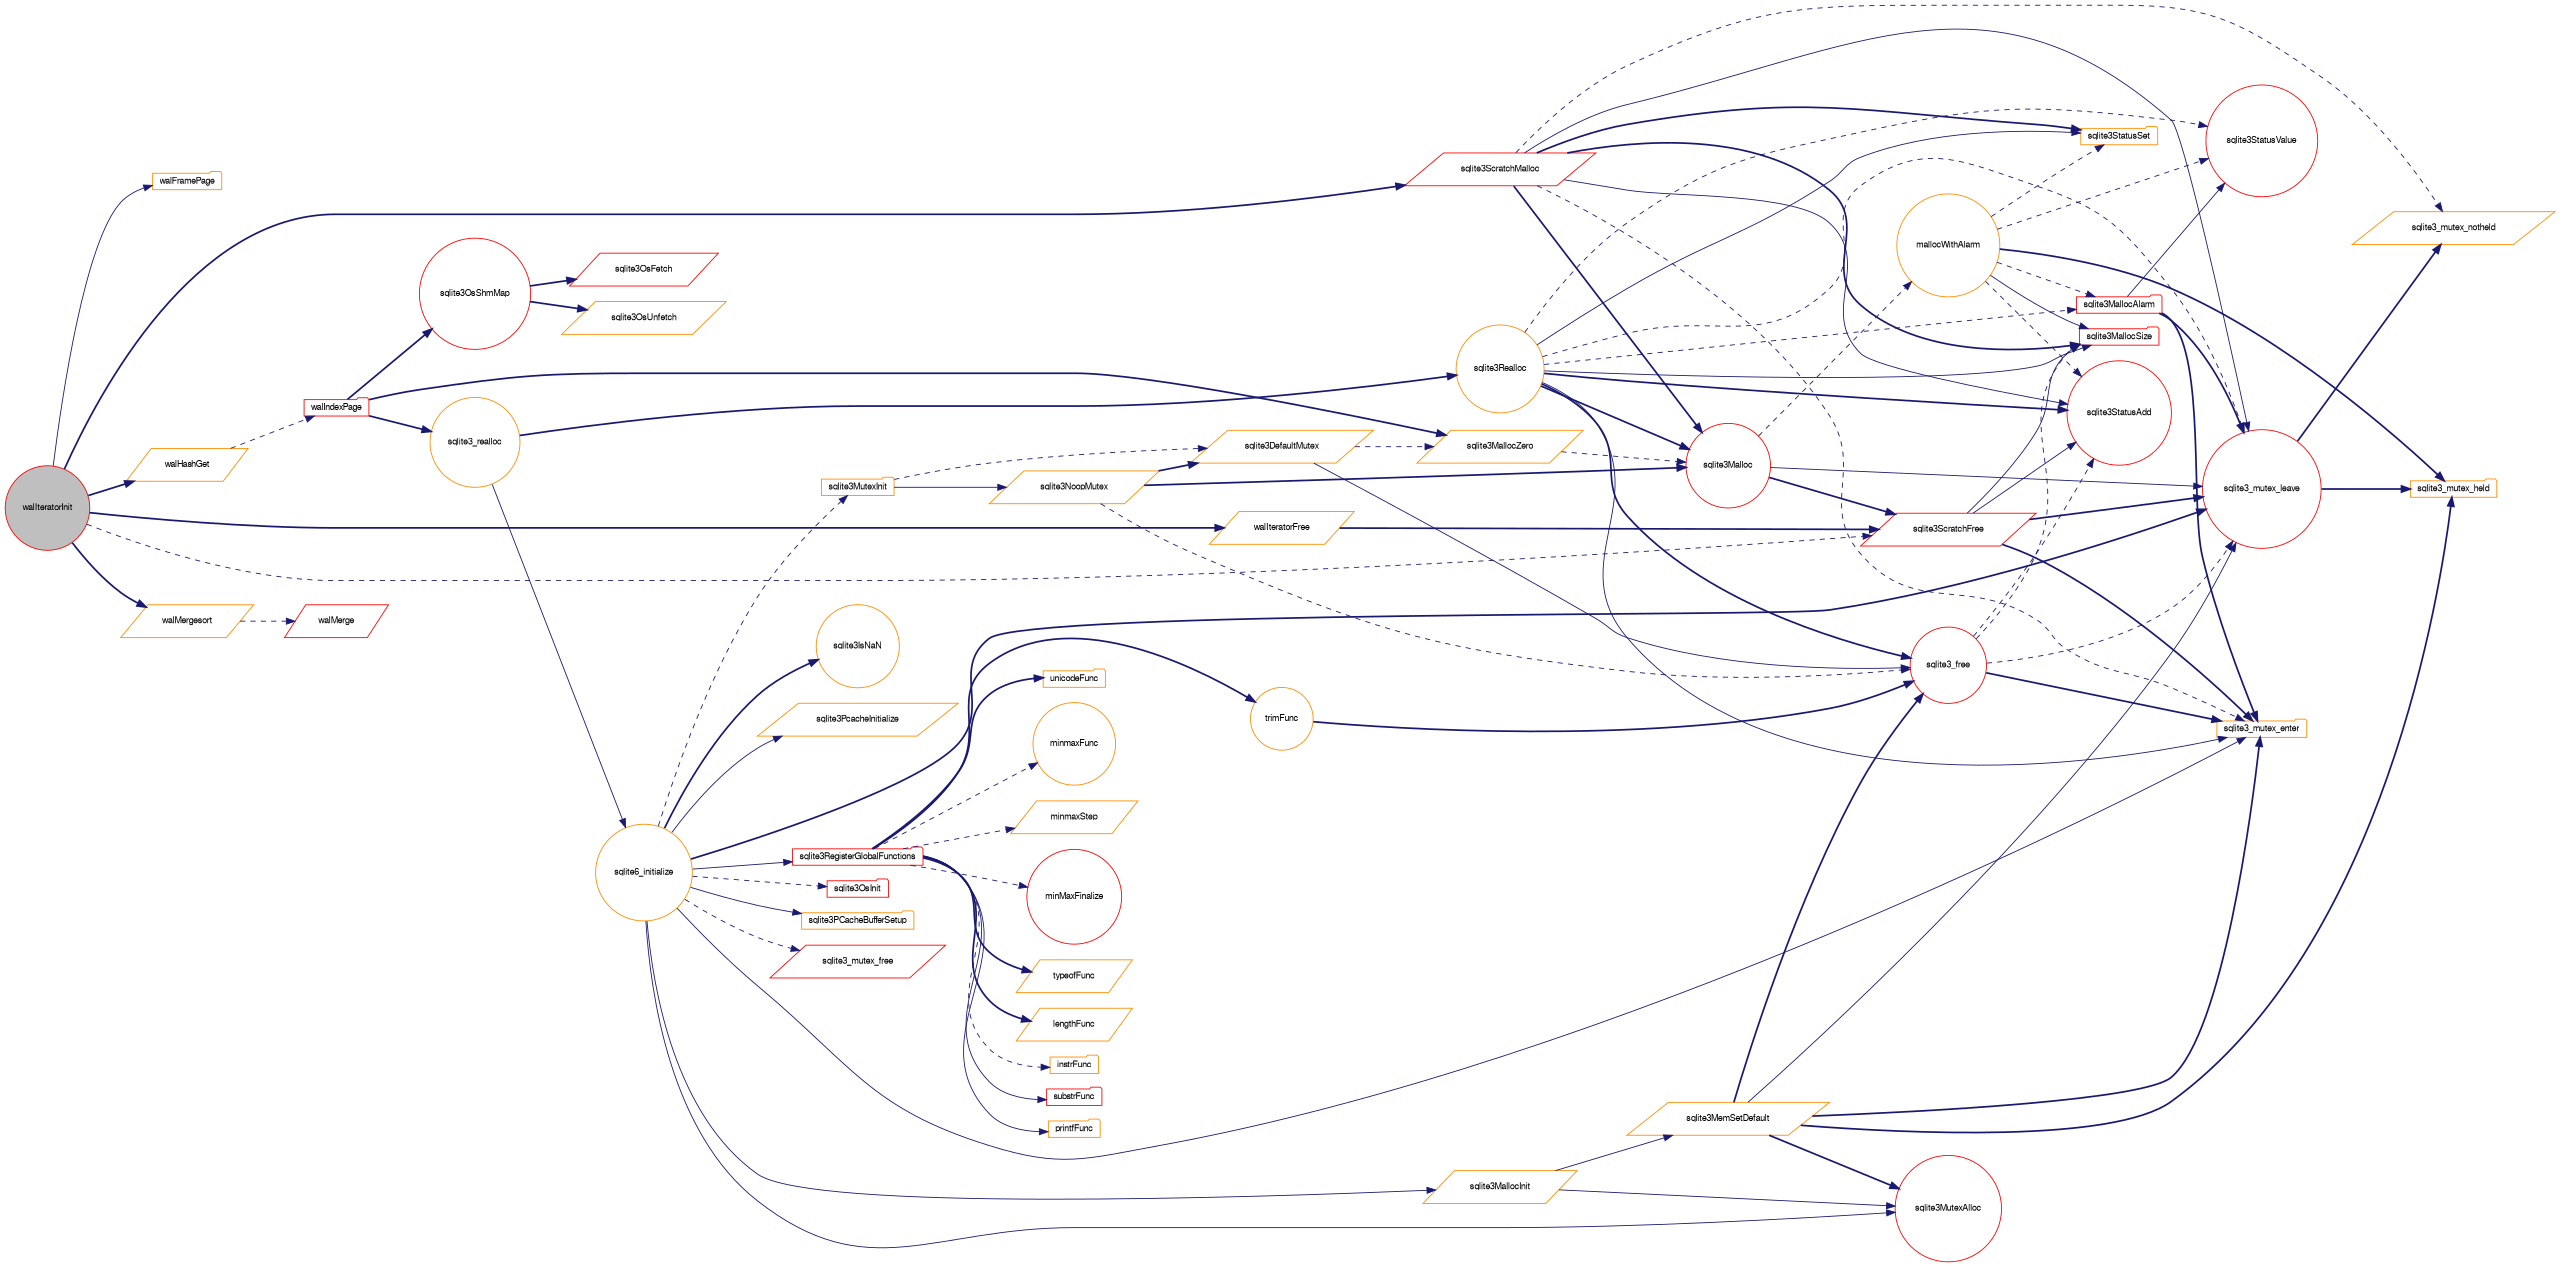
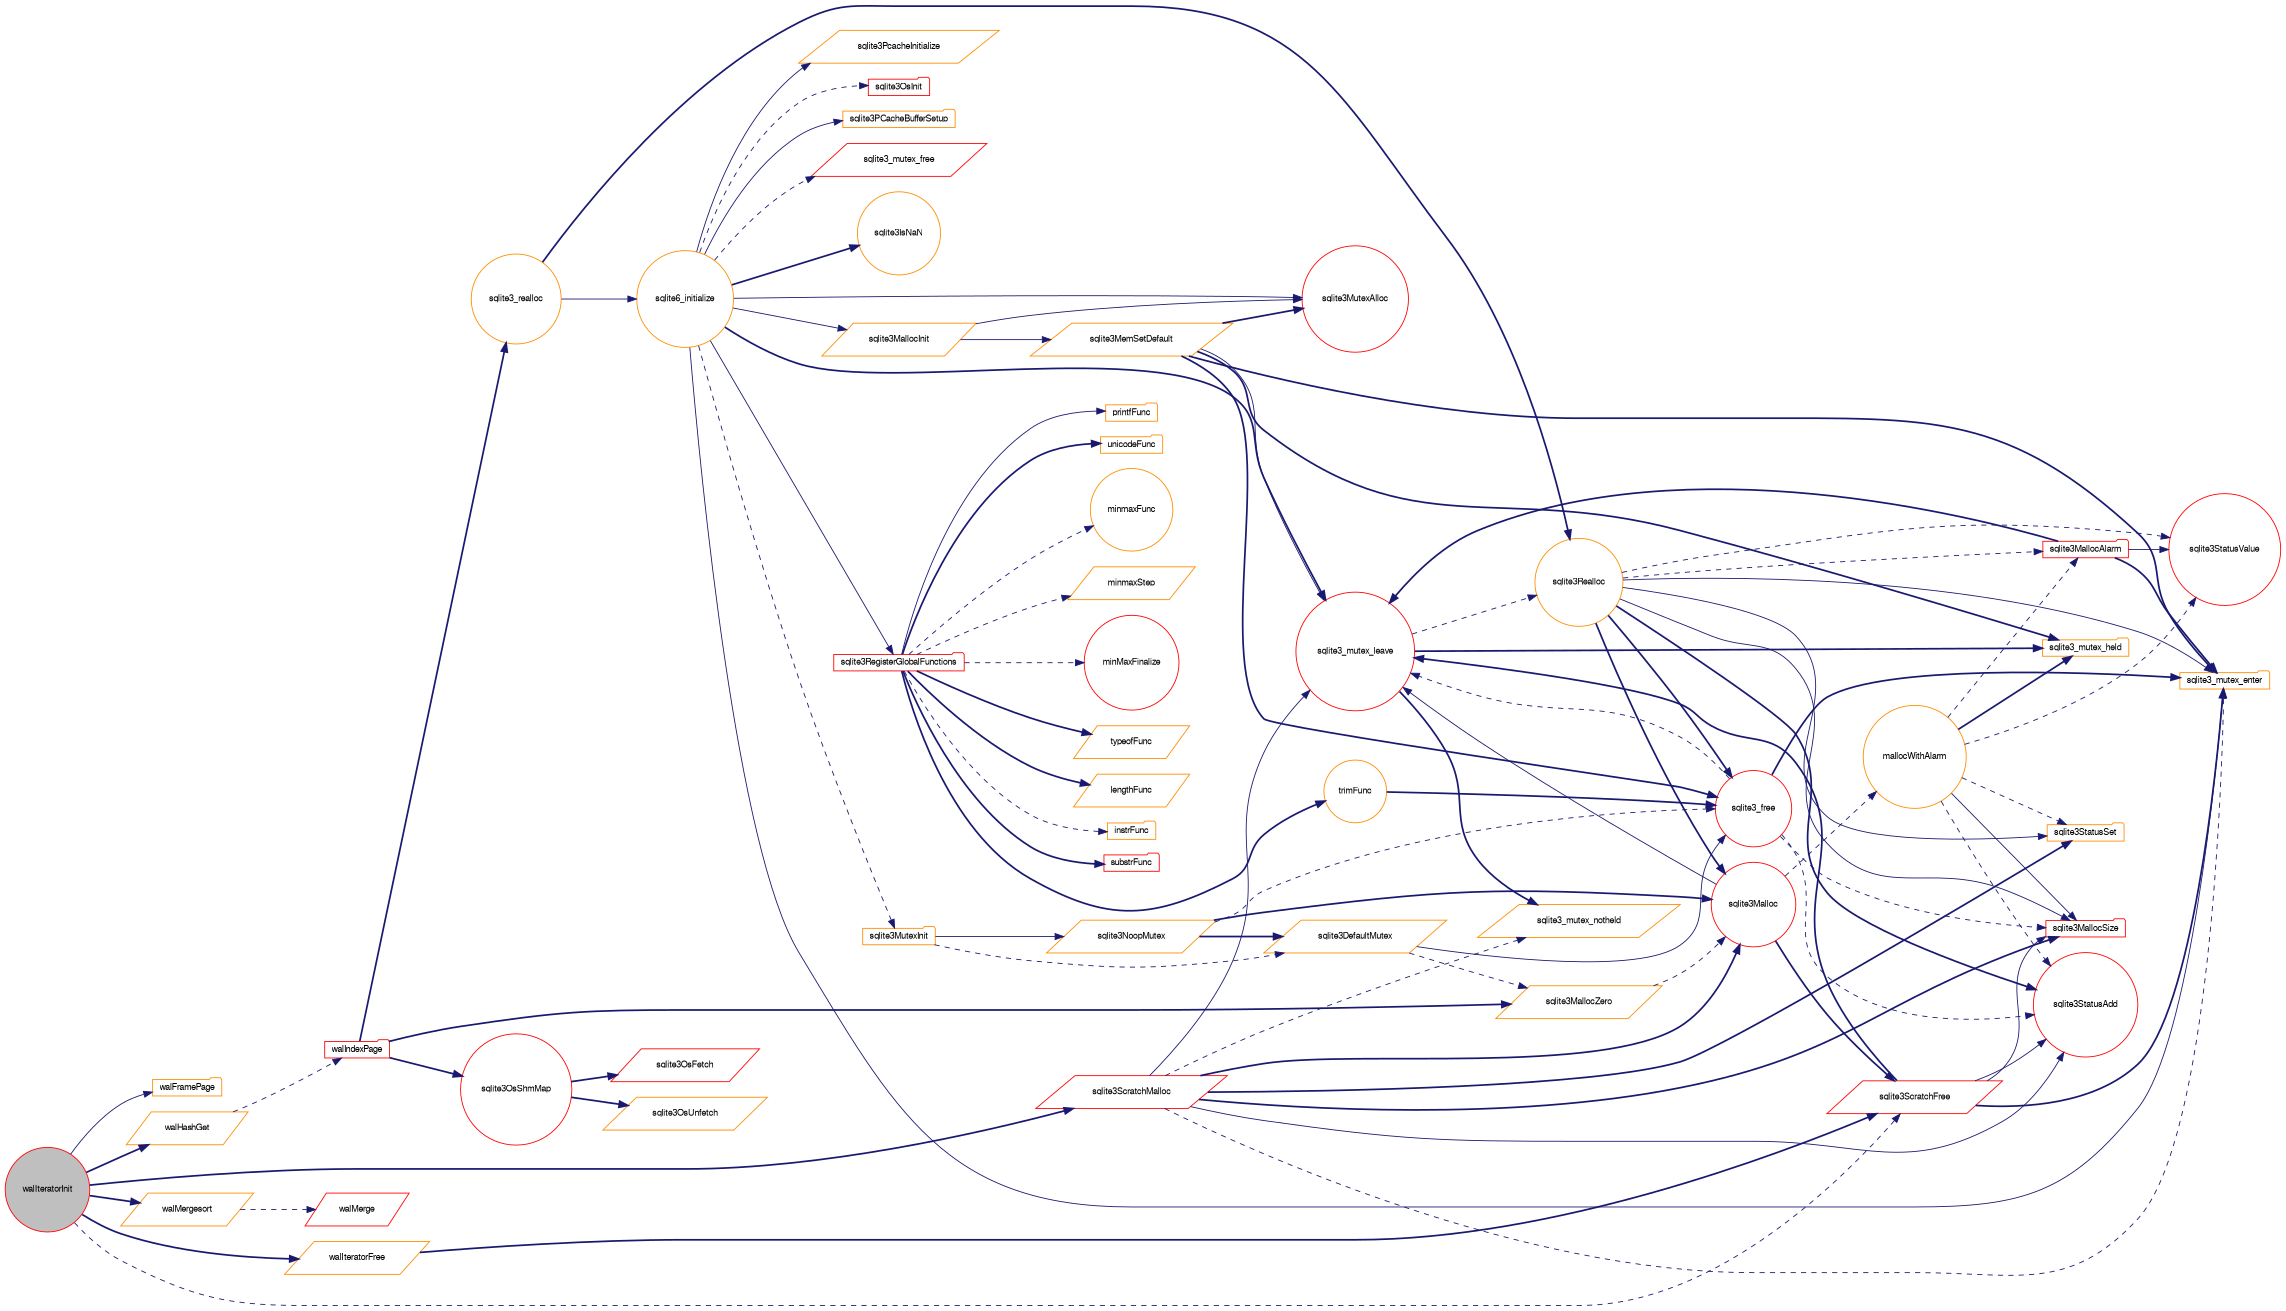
  digraph {
    rankdir=LR
    node [color=darkorange fillcolor=white fontname=FreeSans fontsize=10 shape=parallelogram style=filled]
    edge [color=midnightblue fontname=FreeSans fontsize=10 labelfontname=FreeSans labelfontsize=10 style=bold]
    n1 [color=red fillcolor=grey75 fontcolor=black height=0.2 label=walIteratorInit shape=circle width=0.4]
    n2 [height=0.2 label=walFramePage shape=folder width=0.4]
    n3 [color=red height=0.2 label=sqlite3ScratchMalloc width=0.4]
    n4 [height=0.2 label=walHashGet width=0.4]
    n5 [height=0.2 label=walMergesort width=0.4]
    n6 [color=red height=0.2 label=sqlite3ScratchFree width=0.4]
    n7 [height=0.2 label=walIteratorFree width=0.4]
    n8 [height=0.2 label=sqlite3_mutex_enter shape=folder width=0.4]
    n9 [height=0.2 label=sqlite3StatusSet shape=folder width=0.4]
    n10 [color=red height=0.2 label=sqlite3StatusAdd shape=circle width=0.4]
    n11 [color=red height=0.2 label=sqlite3_mutex_leave shape=circle width=0.4]
    n12 [height=0.2 label=sqlite3_mutex_notheld width=0.4]
    n13 [color=red height=0.2 label=sqlite3Malloc shape=circle width=0.4]
    n14 [color=red height=0.2 label=sqlite3MallocSize shape=folder width=0.4]
    n15 [color=red height=0.2 label=walIndexPage shape=folder width=0.4]
    n16 [color=red height=0.2 label=walMerge width=0.4]
    n17 [height=0.2 label=sqlite3_mutex_held shape=folder width=0.4]
    n18 [height=0.2 label=mallocWithAlarm shape=circle width=0.4]
    n19 [color=red height=0.2 label=sqlite3StatusValue shape=circle width=0.4]
    n20 [color=red height=0.2 label=sqlite3MallocAlarm shape=folder width=0.4]
    n21 [height=0.2 label=sqlite3_realloc shape=circle width=0.4]
    n22 [height=0.2 label=sqlite3MallocZero width=0.4]
    n23 [color=red height=0.2 label=sqlite3OsShmMap shape=circle width=0.4]
    n24 [height=0.2 label=sqlite6_initialize shape=circle width=0.4]
    n25 [height=0.2 label=sqlite3Realloc shape=circle width=0.4]
    n26 [color=red height=0.2 label=sqlite3OsFetch width=0.4]
    n27 [height=0.2 label=sqlite3OsUnfetch width=0.4]
    n28 [height=0.2 label=sqlite3MutexInit shape=folder width=0.4]
    n29 [color=red height=0.2 label=sqlite3MutexAlloc shape=circle width=0.4]
    n30 [height=0.2 label=sqlite3MallocInit width=0.4]
    n31 [color=red height=0.2 label=sqlite3RegisterGlobalFunctions shape=folder width=0.4]
    n32 [height=0.2 label=sqlite3PcacheInitialize width=0.4]
    n33 [color=red height=0.2 label=sqlite3OsInit shape=folder width=0.4]
    n34 [height=0.2 label=sqlite3PCacheBufferSetup shape=folder width=0.4]
    n35 [color=red height=0.2 label=sqlite3_mutex_free width=0.4]
    n36 [height=0.2 label=sqlite3IsNaN shape=circle width=0.4]
    n37 [color=red height=0.2 label=sqlite3_free shape=circle width=0.4]
    n38 [height=0.2 label=sqlite3DefaultMutex width=0.4]
    n39 [height=0.2 label=sqlite3NoopMutex width=0.4]
    n40 [height=0.2 label=sqlite3MemSetDefault width=0.4]
    n41 [height=0.2 label=trimFunc shape=circle width=0.4]
    n42 [height=0.2 label=minmaxFunc shape=circle width=0.4]
    n43 [height=0.2 label=minmaxStep width=0.4]
    n44 [color=red height=0.2 label=minMaxFinalize shape=circle width=0.4]
    n45 [height=0.2 label=typeofFunc width=0.4]
    n46 [height=0.2 label=lengthFunc width=0.4]
    n47 [height=0.2 label=instrFunc shape=folder width=0.4]
    n48 [color=red height=0.2 label=substrFunc shape=folder width=0.4]
    n49 [height=0.2 label=printfFunc shape=folder width=0.4]
    n50 [height=0.2 label=unicodeFunc shape=folder width=0.4]
    n1 -> n2 [style=solid]
    n1 -> n3
    n1 -> n4
    n1 -> n5
    n1 -> n6 [style=dashed]
    n1 -> n7
    n3 -> n8 [style=dashed]
    n3 -> n9
    n3 -> n10 [style=solid]
    n3 -> n11 [style=solid]
    n3 -> n12 [style=dashed]
    n3 -> n13
    n3 -> n14
    n4 -> n15 [style=dashed]
    n5 -> n16 [style=dashed]
    n6 -> n8
    n6 -> n10 [style=solid]
    n6 -> n11
    n6 -> n14 [style=solid]
    n7 -> n6
    n11 -> n12
    n11 -> n17
    n13 -> n6
    n13 -> n11 [style=solid]
    n13 -> n18 [style=dashed]
    n15 -> n21
    n15 -> n22
    n15 -> n23
    n18 -> n9 [style=dashed]
    n18 -> n10 [style=dashed]
    n18 -> n14 [style=solid]
    n18 -> n17
    n18 -> n19 [style=dashed]
    n18 -> n20 [style=dashed]
    n20 -> n8
    n20 -> n11
    n20 -> n19 [style=solid]
    n21 -> n24 [style=solid]
    n21 -> n25
    n22 -> n13 [style=dashed]
    n23 -> n26
    n23 -> n27
    n24 -> n8 [style=solid]
    n24 -> n11
    n24 -> n28 [style=dashed]
    n24 -> n29 [style=solid]
    n24 -> n30 [style=solid]
    n24 -> n31 [style=solid]
    n24 -> n32 [style=solid]
    n24 -> n33 [style=dashed]
    n24 -> n34 [style=solid]
    n24 -> n35 [style=dashed]
    n24 -> n36
    n25 -> n8 [style=solid]
    n25 -> n9 [style=solid]
    n25 -> n10
-   n25 -> n11 [style=dashed]
+   n11 -> n25 [style=dashed]
    n25 -> n13
    n25 -> n14 [style=solid]
    n25 -> n19 [style=dashed]
    n25 -> n20 [style=dashed]
    n25 -> n37
    n28 -> n38 [style=dashed]
    n28 -> n39 [style=solid]
    n30 -> n29 [style=solid]
    n30 -> n40 [style=solid]
    n31 -> n41
    n31 -> n42 [style=dashed]
    n31 -> n43 [style=dashed]
    n31 -> n44 [style=dashed]
    n31 -> n45
    n31 -> n46
    n31 -> n47 [style=dashed]
-   n31 -> n48 [style=solid]
+   n31 -> n48
    n31 -> n49 [style=solid]
    n31 -> n50
    n37 -> n8
    n37 -> n10 [style=dashed]
    n37 -> n11 [style=dashed]
    n37 -> n14 [style=dashed]
    n38 -> n22 [style=dashed]
    n38 -> n37 [style=solid]
    n39 -> n13
    n39 -> n37 [style=dashed]
    n39 -> n38
    n40 -> n8
    n40 -> n11 [style=solid]
    n40 -> n17
    n40 -> n29
    n40 -> n37
    n41 -> n37
  }
